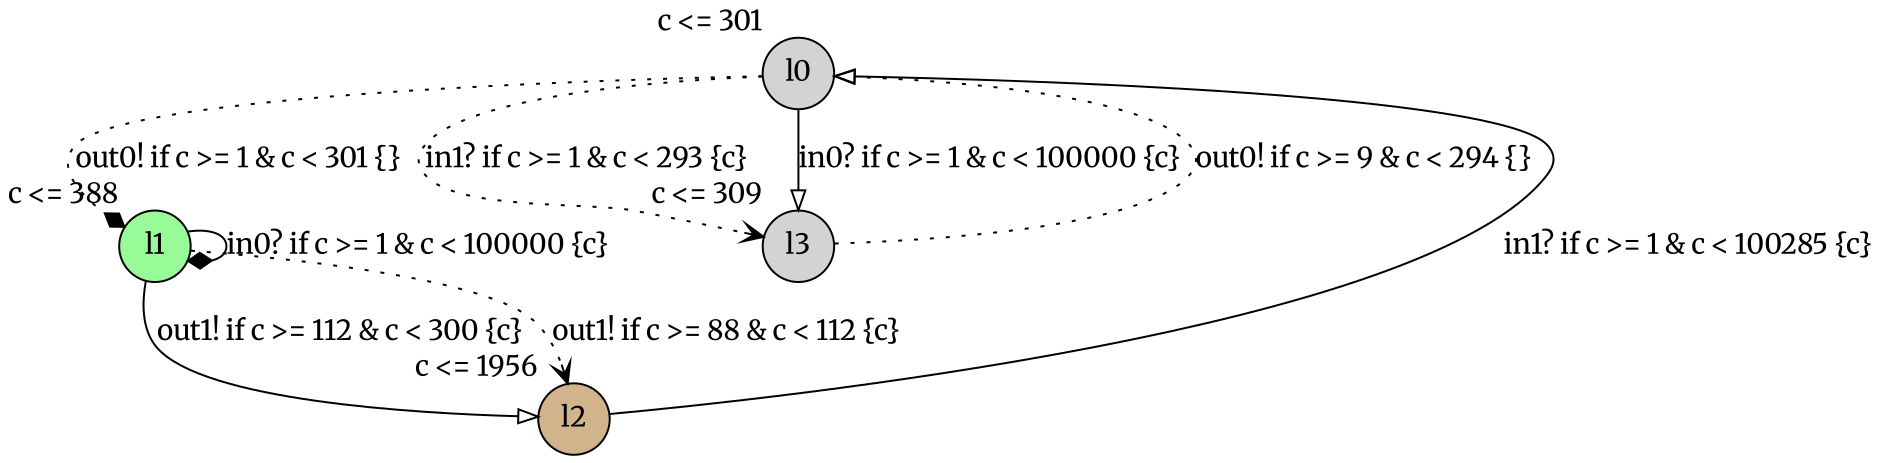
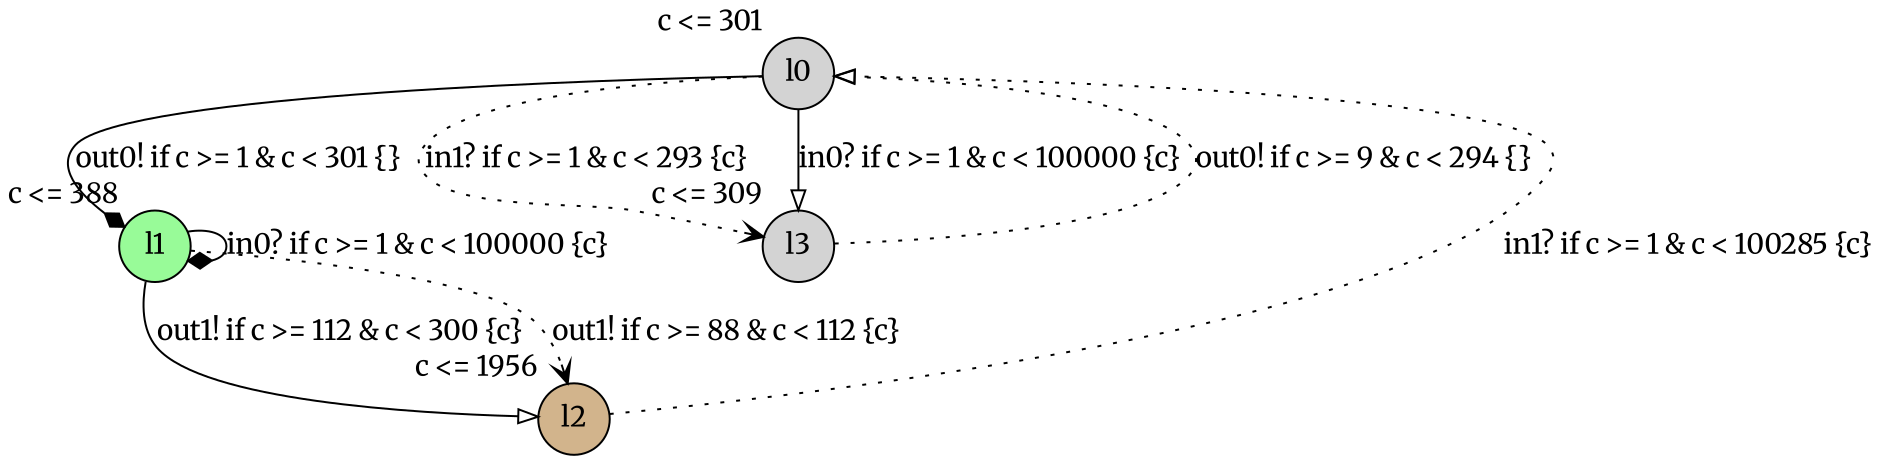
  digraph {
    fontname=Merriweather
    node [fillcolor=lightgrey fontname=Merriweather margin=0 shape=circle style=filled]
    edge [arrowhead=onormal fontname=Merriweather style=dotted]
    n1 [label=l0 xlabel="c <= 301"]
    n2 [fillcolor=palegreen label=l1 xlabel="c <= 388"]
    n3 [label=l3 xlabel="c <= 309"]
    n4 [fillcolor=tan label=l2 xlabel="c <= 1956"]
-   n1 -> n2 [arrowhead=diamond label="out0! if c >= 1 & c < 301 {} "]
+   n1 -> n2 [arrowhead=diamond label="out0! if c >= 1 & c < 301 {} " style=solid]
    n1 -> n3 [arrowhead=vee label="in1? if c >= 1 & c < 293 {c} "]
    n1 -> n3 [label="in0? if c >= 1 & c < 100000 {c} " style=solid]
    n2 -> n2 [arrowhead=diamond label="in0? if c >= 1 & c < 100000 {c} " style=solid]
    n2 -> n4 [label="out1! if c >= 112 & c < 300 {c} " style=solid]
    n2 -> n4 [arrowhead=vee label="out1! if c >= 88 & c < 112 {c} "]
    n3 -> n1 [label="out0! if c >= 9 & c < 294 {} "]
-   n4 -> n1 [label="in1? if c >= 1 & c < 100285 {c} " style=solid]
+   n4 -> n1 [label="in1? if c >= 1 & c < 100285 {c} "]
  }
